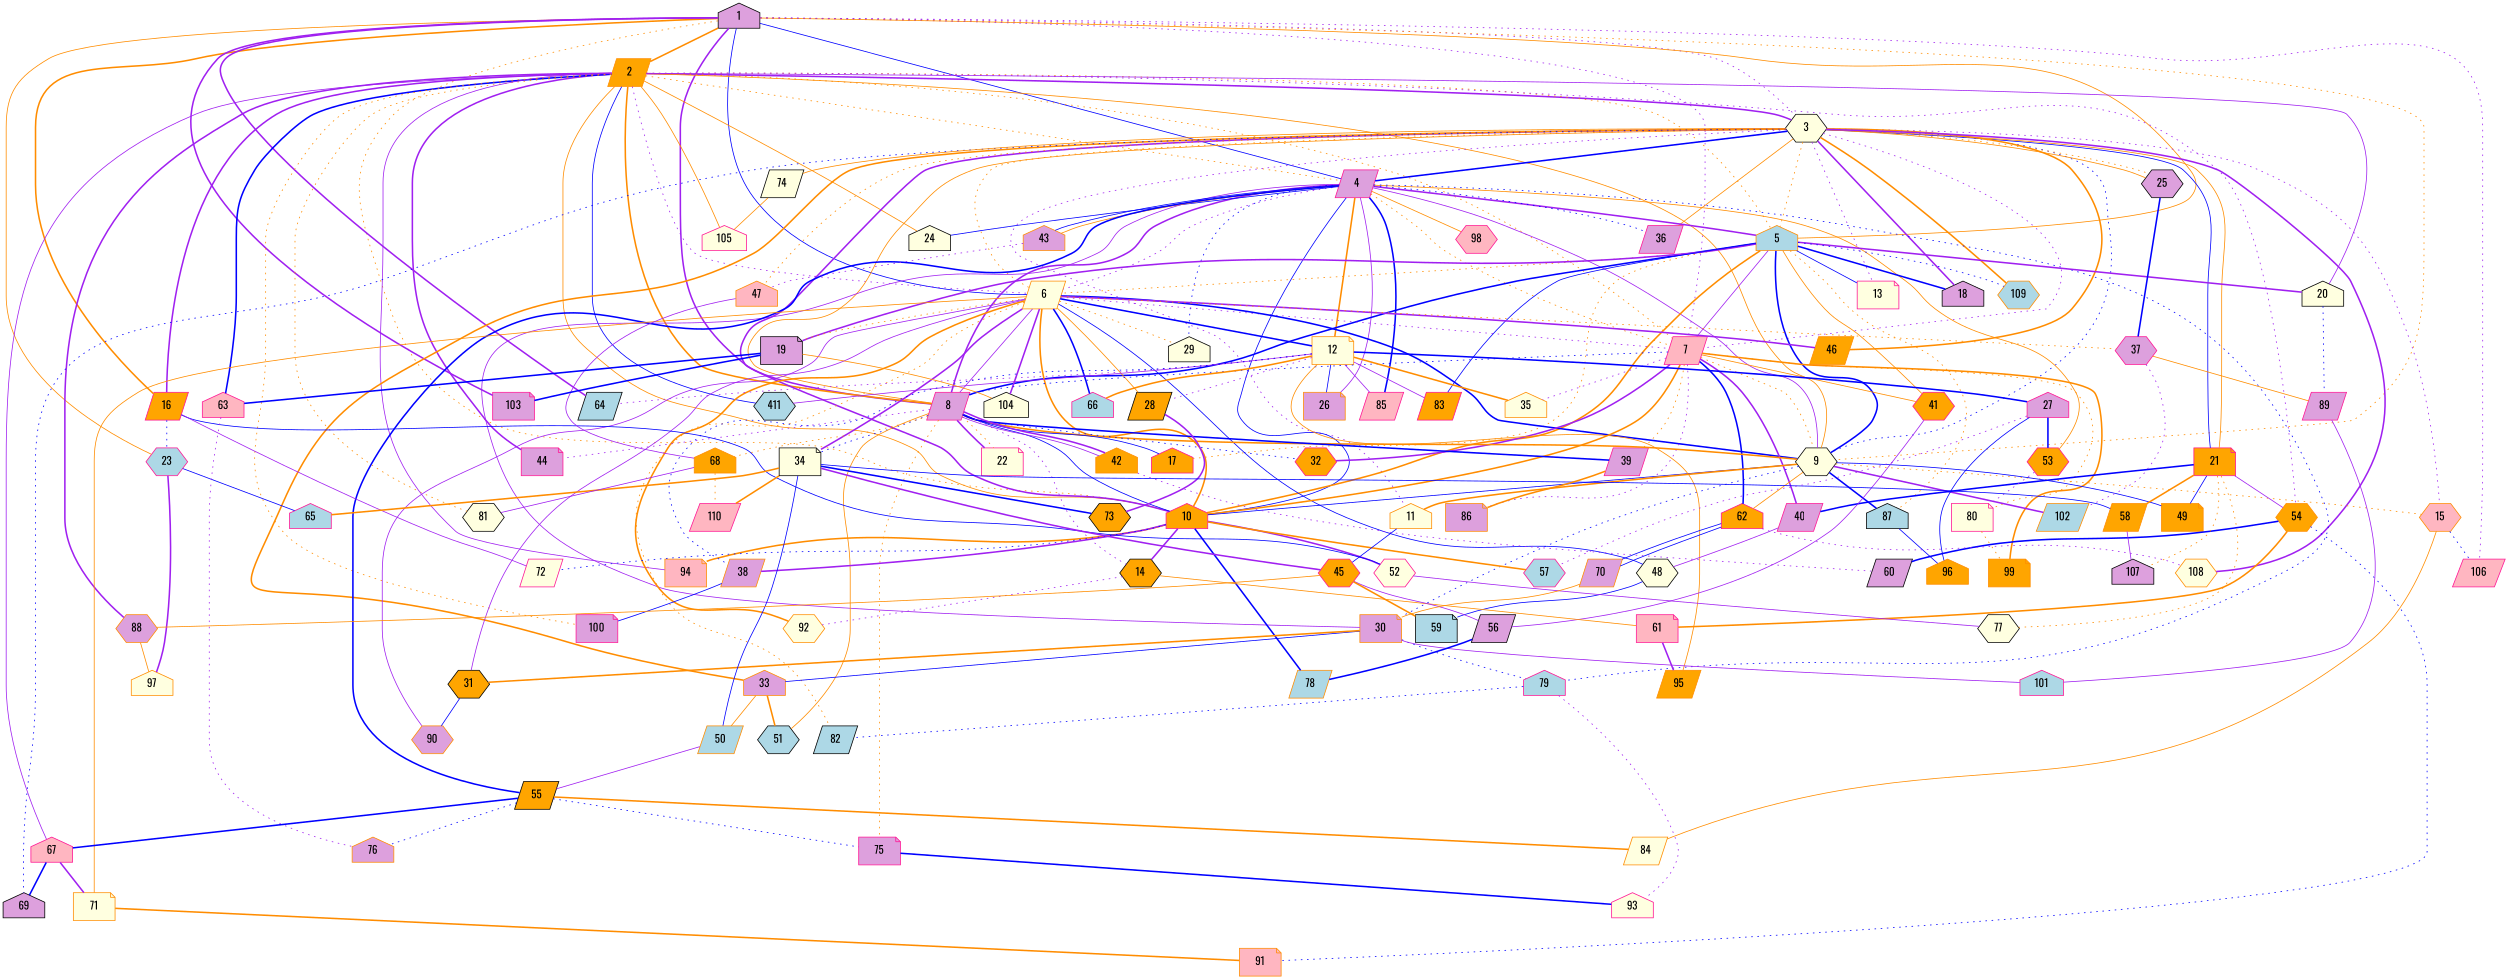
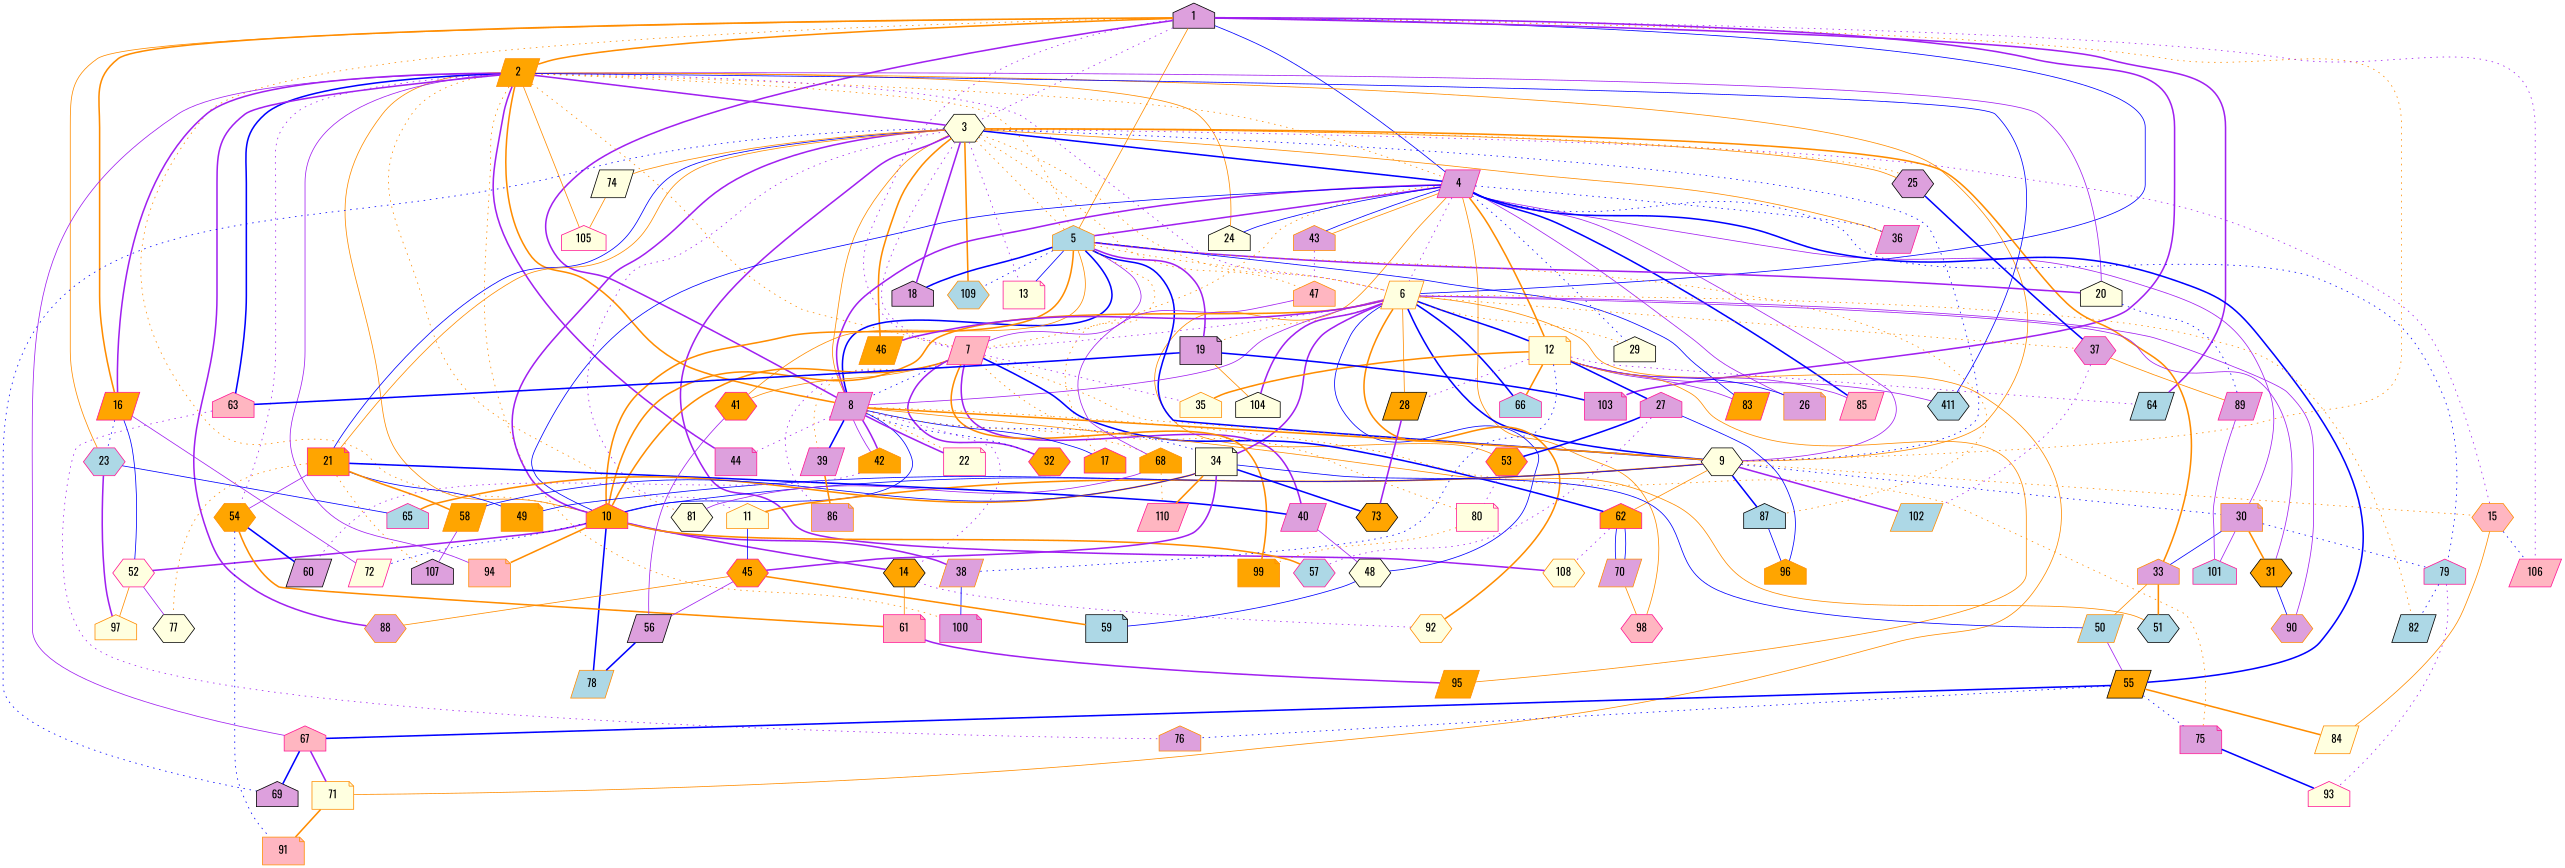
  graph {
    fontname=Oswald
    node [color=deeppink fillcolor=plum fontname=Oswald shape=house style=filled]
    edge [color=darkorange fontname=Oswald style=solid]
    1 [color=black]
    2 [color=darkorange fillcolor=orange shape=parallelogram]
    3 [color=black fillcolor=lightyellow shape=hexagon]
    4 [shape=parallelogram]
    5 [color=darkorange fillcolor=lightblue]
    6 [color=darkorange fillcolor=lightyellow shape=parallelogram]
    7 [fillcolor=lightpink shape=parallelogram]
    8 [shape=parallelogram]
    9 [color=black fillcolor=lightyellow shape=hexagon]
    10 [fillcolor=orange]
    16 [fillcolor=orange shape=parallelogram]
    23 [fillcolor=lightblue shape=hexagon]
    64 [color=black fillcolor=lightblue shape=parallelogram]
    103 [shape=note]
    106 [fillcolor=lightpink shape=parallelogram]
    20 [color=black fillcolor=lightyellow]
    24 [color=black fillcolor=lightyellow]
    44 [shape=note]
    54 [color=darkorange fillcolor=orange shape=hexagon]
    63 [fillcolor=lightpink]
    67 [fillcolor=lightpink]
    81 [color=black fillcolor=lightyellow shape=hexagon]
    88 [color=darkorange shape=hexagon]
    94 [color=darkorange fillcolor=lightpink shape=note]
    100 [shape=note]
    105 [fillcolor=lightyellow]
    n27 [color=black fillcolor=lightblue label=411 shape=hexagon]
    11 [color=darkorange fillcolor=lightyellow]
    13 [fillcolor=lightyellow shape=note]
    15 [color=darkorange fillcolor=lightpink shape=hexagon]
    18 [color=black]
    21 [fillcolor=orange shape=note]
    25 [color=black shape=hexagon]
    33 [color=darkorange]
    36 [shape=parallelogram]
    46 [color=darkorange fillcolor=orange shape=parallelogram]
    47 [color=darkorange fillcolor=lightpink]
    69 [color=black]
    74 [color=black fillcolor=lightyellow shape=parallelogram]
    108 [color=darkorange fillcolor=lightyellow shape=hexagon]
    109 [color=darkorange fillcolor=lightblue shape=hexagon]
    12 [color=darkorange fillcolor=lightyellow shape=note]
    26 [color=darkorange shape=note]
    29 [color=black fillcolor=lightyellow]
    30 [color=darkorange shape=note]
    43 [color=darkorange]
    53 [fillcolor=orange shape=hexagon]
    55 [color=black fillcolor=orange shape=parallelogram]
    79 [fillcolor=lightblue]
    85 [fillcolor=lightpink shape=parallelogram]
    98 [fillcolor=lightpink shape=hexagon]
    17 [fillcolor=orange]
    19 [color=black shape=note]
    41 [fillcolor=orange shape=hexagon]
    83 [fillcolor=orange shape=parallelogram]
    87 [color=black fillcolor=lightblue]
    28 [color=black fillcolor=orange shape=parallelogram]
    31 [color=black fillcolor=orange shape=hexagon]
    34 [color=black fillcolor=lightyellow shape=note]
    37 [shape=hexagon]
    48 [color=black fillcolor=lightyellow shape=hexagon]
    66 [fillcolor=lightblue]
    71 [color=darkorange fillcolor=lightyellow shape=note]
    82 [color=black fillcolor=lightblue shape=parallelogram]
    90 [color=darkorange shape=hexagon]
    92 [color=darkorange fillcolor=lightyellow shape=hexagon]
    104 [color=black fillcolor=lightyellow]
    32 [fillcolor=orange shape=hexagon]
    35 [color=darkorange fillcolor=lightyellow]
    39 [shape=parallelogram]
    40 [shape=parallelogram]
    62 [fillcolor=orange]
    80 [fillcolor=lightyellow shape=note]
    86 [color=darkorange shape=note]
    99 [color=darkorange fillcolor=orange shape=note]
    14 [color=black fillcolor=orange shape=hexagon]
    22 [fillcolor=lightyellow shape=note]
    42 [color=darkorange fillcolor=orange]
    51 [color=black fillcolor=lightblue shape=hexagon]
    68 [color=darkorange fillcolor=orange]
    75 [shape=note]
    49 [color=darkorange fillcolor=orange shape=note]
    102 [color=darkorange fillcolor=lightblue shape=parallelogram]
    38 [color=darkorange shape=parallelogram]
    52 [fillcolor=lightyellow shape=hexagon]
    57 [fillcolor=lightblue shape=hexagon]
    72 [fillcolor=lightyellow shape=parallelogram]
    78 [color=darkorange fillcolor=lightblue shape=parallelogram]
    65 [fillcolor=lightblue]
    97 [color=darkorange fillcolor=lightyellow]
    89 [shape=parallelogram]
    61 [fillcolor=lightpink shape=note]
    60 [color=black shape=parallelogram]
    91 [color=darkorange fillcolor=lightpink shape=note]
    76 [color=darkorange]
    45 [fillcolor=orange shape=hexagon]
    84 [color=darkorange fillcolor=lightyellow shape=parallelogram]
    58 [color=darkorange fillcolor=orange shape=parallelogram]
    77 [color=black fillcolor=lightyellow shape=hexagon]
    107 [color=black]
    50 [color=darkorange fillcolor=lightblue shape=parallelogram]
    27
    95 [color=darkorange fillcolor=orange shape=parallelogram]
    101 [fillcolor=lightblue]
    93 [fillcolor=lightyellow]
    56 [color=black shape=parallelogram]
    96 [color=darkorange fillcolor=orange]
    73 [color=black fillcolor=orange shape=hexagon]
    110 [fillcolor=lightpink shape=parallelogram]
    59 [color=black fillcolor=lightblue shape=note]
    70 [color=darkorange shape=parallelogram]
    1 -- 2 [style=bold]
    1 -- 3 [color=purple style=dotted]
    1 -- 4 [color=blue]
    1 -- 5
    1 -- 6 [color=blue]
    1 -- 7 [color=purple style=dotted]
    1 -- 8 [color=purple style=bold]
    1 -- 9 [style=dotted]
    1 -- 10 [style=dotted]
    1 -- 16 [style=bold]
    1 -- 23
    1 -- 64 [color=purple style=bold]
    1 -- 103 [color=purple style=bold]
    1 -- 106 [color=purple style=dotted]
    2 -- 3 [color=purple style=bold]
    2 -- 4 [style=dotted]
    2 -- 5 [style=dotted]
    2 -- 6 [color=purple style=dotted]
    2 -- 7 [style=dotted]
    2 -- 8 [style=bold]
    2 -- 9
    2 -- 10
    2 -- 16 [color=purple style=bold]
    2 -- 20 [color=purple]
    2 -- 24
    2 -- 44 [color=purple style=bold]
    2 -- 54 [color=purple style=dotted]
    2 -- 63 [color=blue style=bold]
    2 -- 67 [color=purple]
    2 -- 81 [style=dotted]
    2 -- 88 [color=purple style=bold]
    2 -- 94 [color=purple]
    2 -- 100 [style=dotted]
    2 -- 105
    2 -- n27 [color=blue]
    3 -- 4 [color=blue style=bold]
    3 -- 5 [style=dotted]
    3 -- 6 [style=dotted]
    3 -- 7 [color=purple style=dotted]
    3 -- 8
    3 -- 9 [color=blue style=dotted]
    3 -- 10 [color=purple style=bold]
    3 -- 11 [color=purple style=dotted]
    3 -- 13 [color=purple style=dotted]
    3 -- 15 [color=purple style=dotted]
    3 -- 18 [color=purple style=bold]
    3 -- 21 [color=blue]
    3 -- 21
    3 -- 25
    3 -- 25 [style=dotted]
    3 -- 33 [style=bold]
    3 -- 36
    3 -- 46 [style=bold]
    3 -- 47 [style=dotted]
    3 -- 69 [color=blue style=dotted]
    3 -- 74
    3 -- 108 [color=purple style=bold]
    3 -- 109 [style=bold]
    4 -- 5 [color=purple style=bold]
    4 -- 6 [color=purple style=dotted]
    4 -- 7 [style=dotted]
    4 -- 8 [color=purple style=bold]
    4 -- 9 [color=purple]
    4 -- 10 [color=blue]
    4 -- 24 [color=blue]
    4 -- 36 [color=blue style=dotted]
    4 -- 12 [style=bold]
    4 -- 26 [color=purple]
    4 -- 29 [color=blue style=dotted]
    4 -- 30 [color=purple]
    4 -- 43 [color=blue]
    4 -- 43
    4 -- 53
    4 -- 55 [color=blue style=bold]
    4 -- 79 [color=blue style=dotted]
    4 -- 85 [color=blue style=bold]
    4 -- 98
    5 -- 6 [style=dotted]
    5 -- 7 [color=purple]
    5 -- 8 [color=blue style=bold]
    5 -- 9 [color=blue style=bold]
    5 -- 10 [style=bold]
    5 -- 20 [color=purple style=bold]
    5 -- 13 [color=blue]
    5 -- 18 [color=blue style=bold]
    5 -- 109 [color=blue style=dotted]
    5 -- 17 [style=dotted]
    5 -- 19 [color=purple style=bold]
    5 -- 41
    5 -- 83 [color=blue]
    5 -- 87 [style=dotted]
    6 -- 7 [color=purple style=dotted]
    6 -- 8 [color=purple]
    6 -- 9 [color=blue style=bold]
    6 -- 10 [style=bold]
    6 -- 46 [color=purple style=bold]
    6 -- 12 [color=blue style=bold]
    6 -- 29 [style=dotted]
    6 -- 19 [style=dotted]
    6 -- 28
    6 -- 31 [color=purple]
    6 -- 34 [color=purple style=bold]
    6 -- 37 [style=dotted]
    6 -- 48 [color=blue]
    6 -- 66 [color=blue style=bold]
    6 -- 71
    6 -- 82 [style=dotted]
    6 -- 90 [color=purple]
    6 -- 92 [style=bold]
    6 -- 104 [color=purple style=bold]
    7 -- 8 [color=blue style=dotted]
    7 -- 9 [style=dotted]
    7 -- 10 [style=bold]
    7 -- 41
    7 -- 32 [color=purple style=bold]
    7 -- 35 [color=purple style=dotted]
    7 -- 39 [style=dotted]
    7 -- 40 [color=purple style=bold]
    7 -- 62 [color=blue style=bold]
    7 -- 80 [style=dotted]
    7 -- 86 [color=purple style=dotted]
    7 -- 99 [style=bold]
    8 -- 9 [style=bold]
    8 -- 10 [color=blue]
    8 -- 44 [color=purple style=dotted]
    8 -- 17 [color=blue]
    8 -- 34 [color=blue style=dotted]
    8 -- 32 [color=blue style=dotted]
    8 -- 39 [color=blue style=bold]
    8 -- 14 [color=purple style=dotted]
    8 -- 22 [color=purple style=bold]
    8 -- 22 [style=dotted]
    8 -- 42 [color=purple]
    8 -- 42 [color=purple style=bold]
    8 -- 51
    8 -- 68 [style=dotted]
    8 -- 75 [style=dotted]
    9 -- 10 [color=blue]
    9 -- 11 [style=bold]
    9 -- 15 [style=dotted]
    9 -- 30 [color=blue style=dotted]
    9 -- 87 [color=blue style=bold]
    9 -- 62
    9 -- 49 [color=blue]
    9 -- 102 [color=purple style=bold]
    10 -- 94 [style=bold]
    10 -- 14 [color=purple style=bold]
    10 -- 38 [color=purple style=bold]
    10 -- 52 [color=purple style=bold]
    10 -- 57 [style=bold]
    10 -- 72 [color=blue style=dotted]
    10 -- 78 [color=blue style=bold]
    16 -- 23 [color=blue style=dotted]
    16 -- 52 [color=blue]
    16 -- 72 [color=purple]
    23 -- 65 [color=blue]
    23 -- 97 [color=purple style=bold]
    20 -- 89 [color=blue style=dotted]
    54 -- 61 [style=bold]
    54 -- 60 [color=blue style=bold]
    54 -- 91 [color=blue style=dotted]
    63 -- 76 [color=purple style=dotted]
    67 -- 69 [color=blue style=bold]
    67 -- 71 [color=purple style=bold]
-   88 -- 97
+   52 -- 97
    11 -- 45 [color=blue]
    15 -- 106 [color=blue style=dotted]
    15 -- 84
    21 -- 54 [color=purple]
    21 -- 40 [color=blue style=bold]
    21 -- 49 [color=blue]
    21 -- 58 [style=bold]
    21 -- 77 [style=dotted]
    21 -- 107 [style=dotted]
    25 -- 37 [color=blue style=bold]
    33 -- 51 [style=bold]
    33 -- 50
    47 -- 68 [color=purple]
    74 -- 105
    12 -- 64 [color=purple style=dotted]
    12 -- n27 [color=purple]
    12 -- 26 [color=blue]
    12 -- 85 [color=purple]
    12 -- 83 [color=purple]
    12 -- 28 [color=purple style=dotted]
    12 -- 66 [style=bold]
    12 -- 35 [style=bold]
    12 -- 38 [color=blue style=dotted]
    12 -- 27 [color=blue style=bold]
    12 -- 95
    30 -- 33 [color=blue]
    30 -- 79 [color=blue style=dotted]
    30 -- 31 [style=bold]
    30 -- 101 [color=purple]
    43 -- 47 [color=purple style=dotted]
    53 -- 80 [color=purple style=dotted]
    55 -- 67 [color=blue style=bold]
    55 -- 75 [color=blue style=dotted]
    55 -- 76 [color=blue style=dotted]
    55 -- 84 [style=bold]
    79 -- 82 [color=blue style=dotted]
    79 -- 93 [color=purple style=dotted]
    19 -- 103 [color=blue style=bold]
    19 -- 63 [color=blue style=bold]
    19 -- 104
    41 -- 56 [color=purple]
    87 -- 96 [color=blue]
    28 -- 73 [color=purple style=bold]
    31 -- 90 [color=blue]
    34 -- 65 [style=bold]
    34 -- 45 [color=purple style=bold]
    34 -- 58 [color=blue]
    34 -- 50 [color=blue]
    34 -- 73 [color=blue style=bold]
    34 -- 110 [style=bold]
    37 -- 102 [color=purple style=dotted]
    37 -- 89
    48 -- 59 [color=blue]
    71 -- 91 [style=bold]
    39 -- 86 [style=bold]
    40 -- 48 [color=purple]
    62 -- 108 [color=purple style=dotted]
    62 -- 70 [color=blue]
    62 -- 70 [color=blue]
    80 -- 99 [style=dotted]
    14 -- 92 [color=purple style=dotted]
    14 -- 61
    42 -- 60 [color=purple style=dotted]
    68 -- 81 [color=purple]
    68 -- 110 [style=dotted]
    75 -- 93 [color=blue style=bold]
    38 -- 100 [color=blue]
    52 -- 77 [color=purple]
    89 -- 101 [color=purple]
    61 -- 95 [color=purple style=bold]
    45 -- 88
    45 -- 56 [color=purple]
    45 -- 59 [style=bold]
    58 -- 107 [color=purple]
    50 -- 55 [color=purple]
    27 -- 53 [color=blue style=bold]
    27 -- 57 [color=purple style=dotted]
    27 -- 96 [color=blue]
    56 -- 78 [color=blue style=bold]
-   70 -- 30
+   70 -- 98
  }
